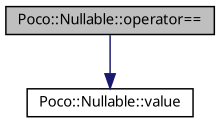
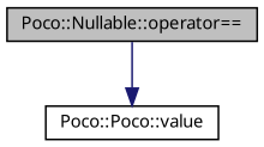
  digraph {
    rankdir=TB
    fontname="Noto Sans"
    node [color=black fontname="Noto Sans" fontsize=10 shape=record style=filled]
    n1 [fillcolor=grey75 fontcolor=black height=0.2 label="Poco::Nullable::operator==" width=0.4]
-   n2 [fillcolor=white height=0.2 label="Poco::Nullable::value" width=0.4]
+   n2 [fillcolor=white height=0.2 label="Poco::Poco::value" width=0.4]
    n1 -> n2 [color=midnightblue fontname="Noto Sans" fontsize=10 labelfontname=Helvetica labelfontsize=10 style=solid]
  }
